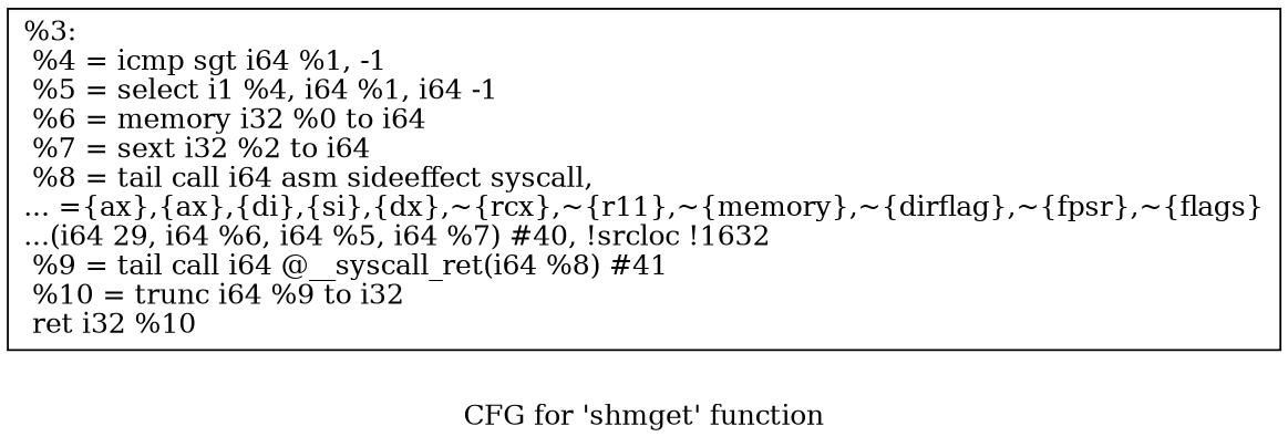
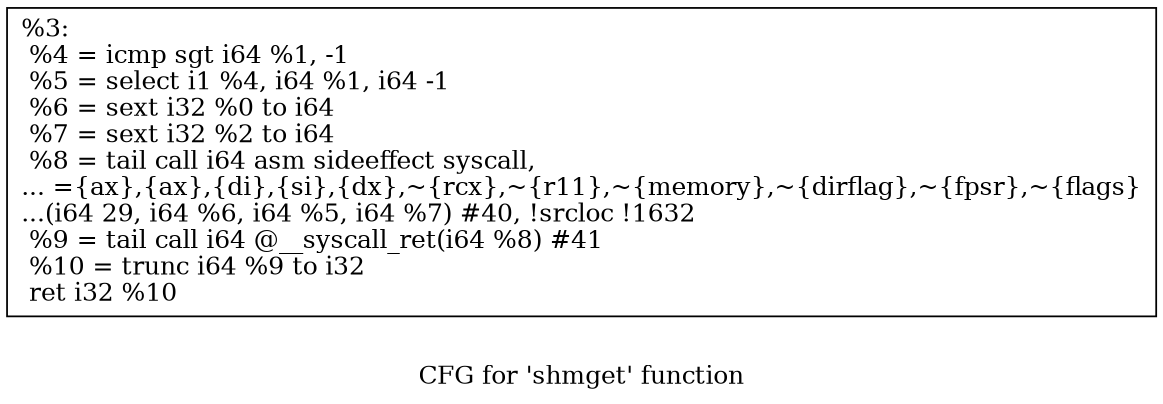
  digraph {
    label="CFG for 'shmget' function"
-   n1 [label="{%3:\l  %4 = icmp sgt i64 %1, -1\l  %5 = select i1 %4, i64 %1, i64 -1\l  %6 = memory i32 %0 to i64\l  %7 = sext i32 %2 to i64\l  %8 = tail call i64 asm sideeffect syscall,\l... =\{ax\},\{ax\},\{di\},\{si\},\{dx\},~\{rcx\},~\{r11\},~\{memory\},~\{dirflag\},~\{fpsr\},~\{flags\}\l...(i64 29, i64 %6, i64 %5, i64 %7) #40, !srcloc !1632\l  %9 = tail call i64 @__syscall_ret(i64 %8) #41\l  %10 = trunc i64 %9 to i32\l  ret i32 %10\l}" shape=record]
+   n1 [label="{%3:\l  %4 = icmp sgt i64 %1, -1\l  %5 = select i1 %4, i64 %1, i64 -1\l  %6 = sext i32 %0 to i64\l  %7 = sext i32 %2 to i64\l  %8 = tail call i64 asm sideeffect syscall,\l... =\{ax\},\{ax\},\{di\},\{si\},\{dx\},~\{rcx\},~\{r11\},~\{memory\},~\{dirflag\},~\{fpsr\},~\{flags\}\l...(i64 29, i64 %6, i64 %5, i64 %7) #40, !srcloc !1632\l  %9 = tail call i64 @__syscall_ret(i64 %8) #41\l  %10 = trunc i64 %9 to i32\l  ret i32 %10\l}" shape=record]
  }
